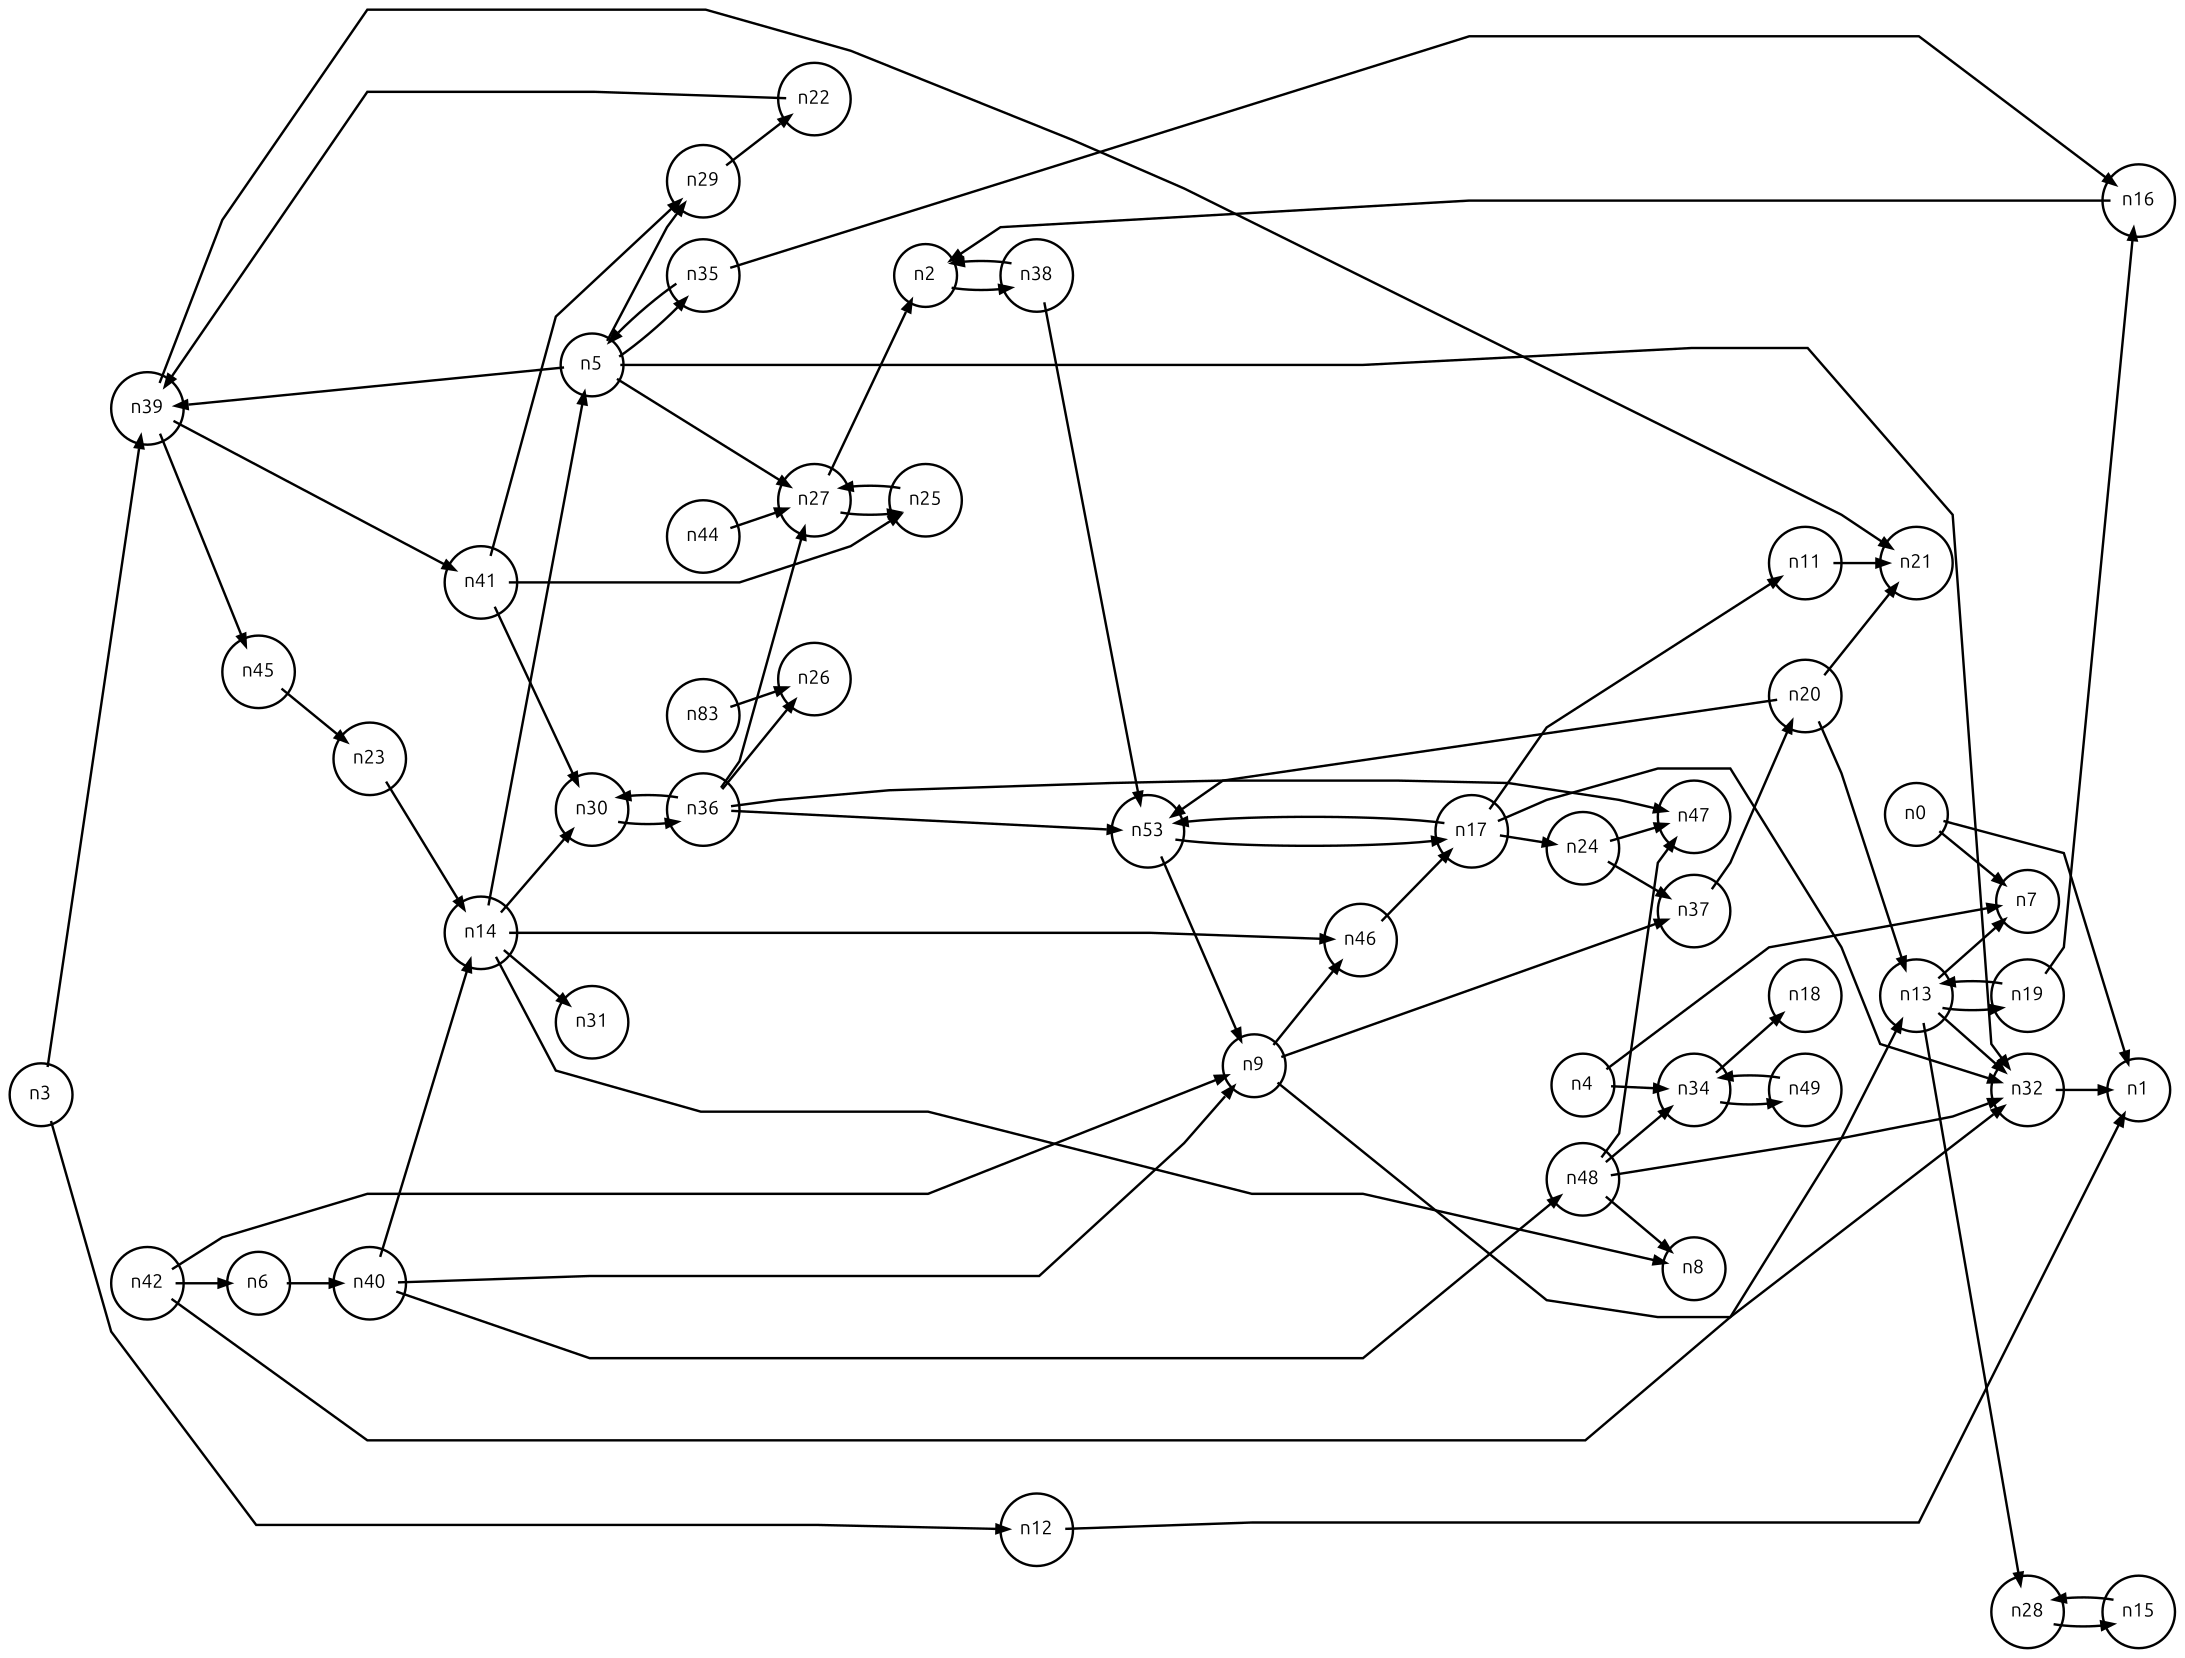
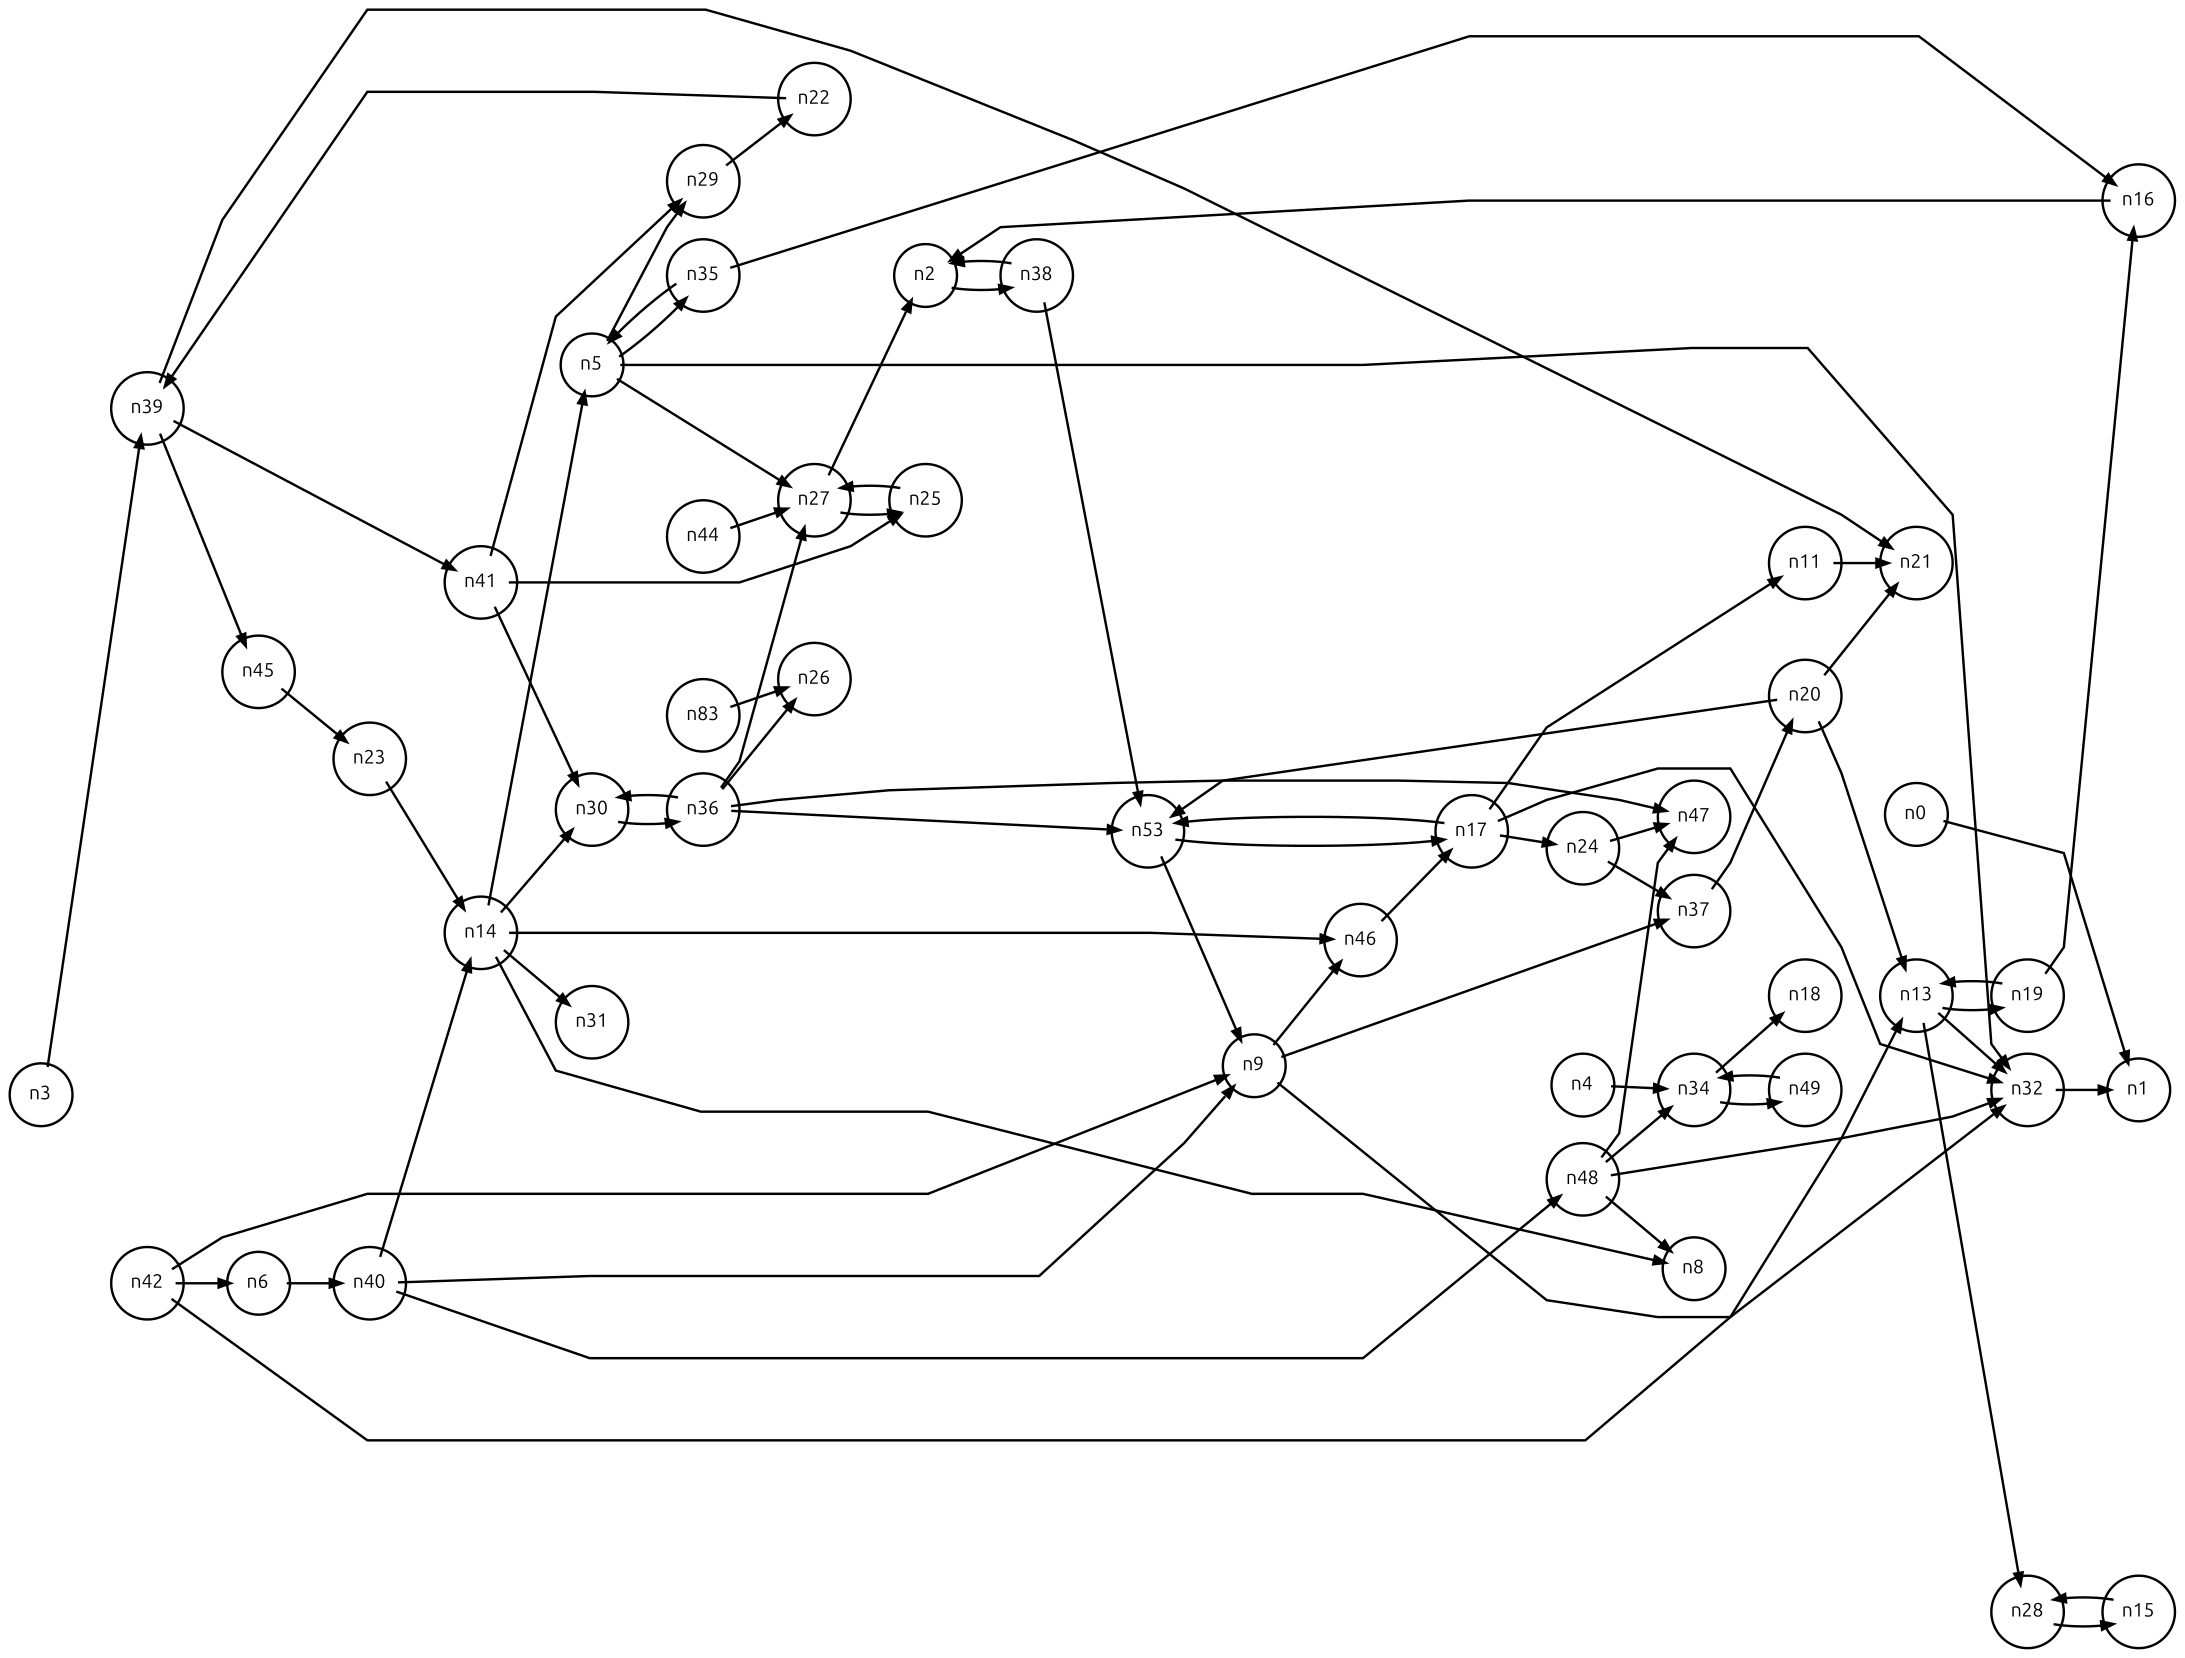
  digraph {
    fontname=Ubuntu
    fontsize=8
    nodesep=0.22
    nodesize=0.16
    rankdir=LR
    ranksep=0.22
    splines=polyline
    node [fixedsize=shape fontname=Ubuntu fontsize=8 shape=circle]
    edge [arrowsize=0.5 fontname=Ubuntu]
    n0 [width=0.32]
    n1 [width=0.32]
-   n7 [width=0.32]
-   n12 [width=0.32]
    n3 [width=0.32]
    n39 [width=0.32]
    n21 [width=0.32]
    n45 [width=0.32]
    n41 [width=0.32]
    n23 [width=0.32]
    n25 [width=0.32]
    n29 [width=0.32]
    n30 [width=0.32]
    n14 [width=0.32]
    n27 [width=0.32]
    n22 [width=0.32]
    n36 [width=0.32]
    n4 [width=0.32]
    n34 [width=0.32]
    n18 [width=0.32]
    n49 [width=0.32]
    n2 [width=0.32]
    n38 [width=0.32]
    n33 [label=n53 width=0.32]
    n5 [width=0.32]
    n32 [width=0.32]
    n35 [width=0.32]
    n16 [width=0.32]
    n48 [width=0.32]
    n47 [width=0.32]
    n8 [width=0.32]
    n46 [width=0.32]
    n31 [width=0.32]
    n17 [width=0.32]
    n9 [width=0.32]
    n37 [width=0.32]
    n20 [width=0.32]
    n13 [width=0.32]
    n11 [width=0.32]
    n24 [width=0.32]
    n28 [width=0.32]
    n19 [width=0.32]
    n15 [width=0.32]
    n26 [width=0.32]
    n40 [width=0.32]
    n6 [width=0.32]
    n42 [width=0.32]
    n43 [label=n83 width=0.32]
    n44 [width=0.32]
    n0 -> n1
-   n0 -> n7
-   n12 -> n1
-   n3 -> n12
    n3 -> n39
    n39 -> n21
    n39 -> n45
    n39 -> n41
    n45 -> n23
    n41 -> n25
    n41 -> n29
    n41 -> n30
    n23 -> n14
    n25 -> n27
    n29 -> n22
    n30 -> n36
    n14 -> n30
    n14 -> n5
    n14 -> n8
    n14 -> n46
    n14 -> n31
    n27 -> n25
    n27 -> n2
    n22 -> n39
    n36 -> n30
    n36 -> n27
    n36 -> n33
    n36 -> n47
    n36 -> n26
-   n4 -> n7
    n4 -> n34
    n34 -> n18
    n34 -> n49
    n49 -> n34
    n2 -> n38
    n38 -> n2
    n38 -> n33
    n33 -> n17
    n33 -> n9
-   n5 -> n39
    n5 -> n29
    n5 -> n27
    n5 -> n32
    n5 -> n35
    n32 -> n1
    n35 -> n5
    n35 -> n16
    n16 -> n2
    n48 -> n34
    n48 -> n32
    n48 -> n47
    n48 -> n8
    n46 -> n17
    n17 -> n33
    n17 -> n32
    n17 -> n11
    n17 -> n24
    n9 -> n32
    n9 -> n46
    n9 -> n37
    n37 -> n20
    n20 -> n21
    n20 -> n33
    n20 -> n13
-   n13 -> n7
    n13 -> n32
    n13 -> n28
    n13 -> n19
    n11 -> n21
    n24 -> n47
    n24 -> n37
    n28 -> n15
    n19 -> n16
    n19 -> n13
    n15 -> n28
    n40 -> n14
    n40 -> n48
    n40 -> n9
    n6 -> n40
    n42 -> n9
    n42 -> n13
    n42 -> n6
    n43 -> n26
    n44 -> n27
  }
